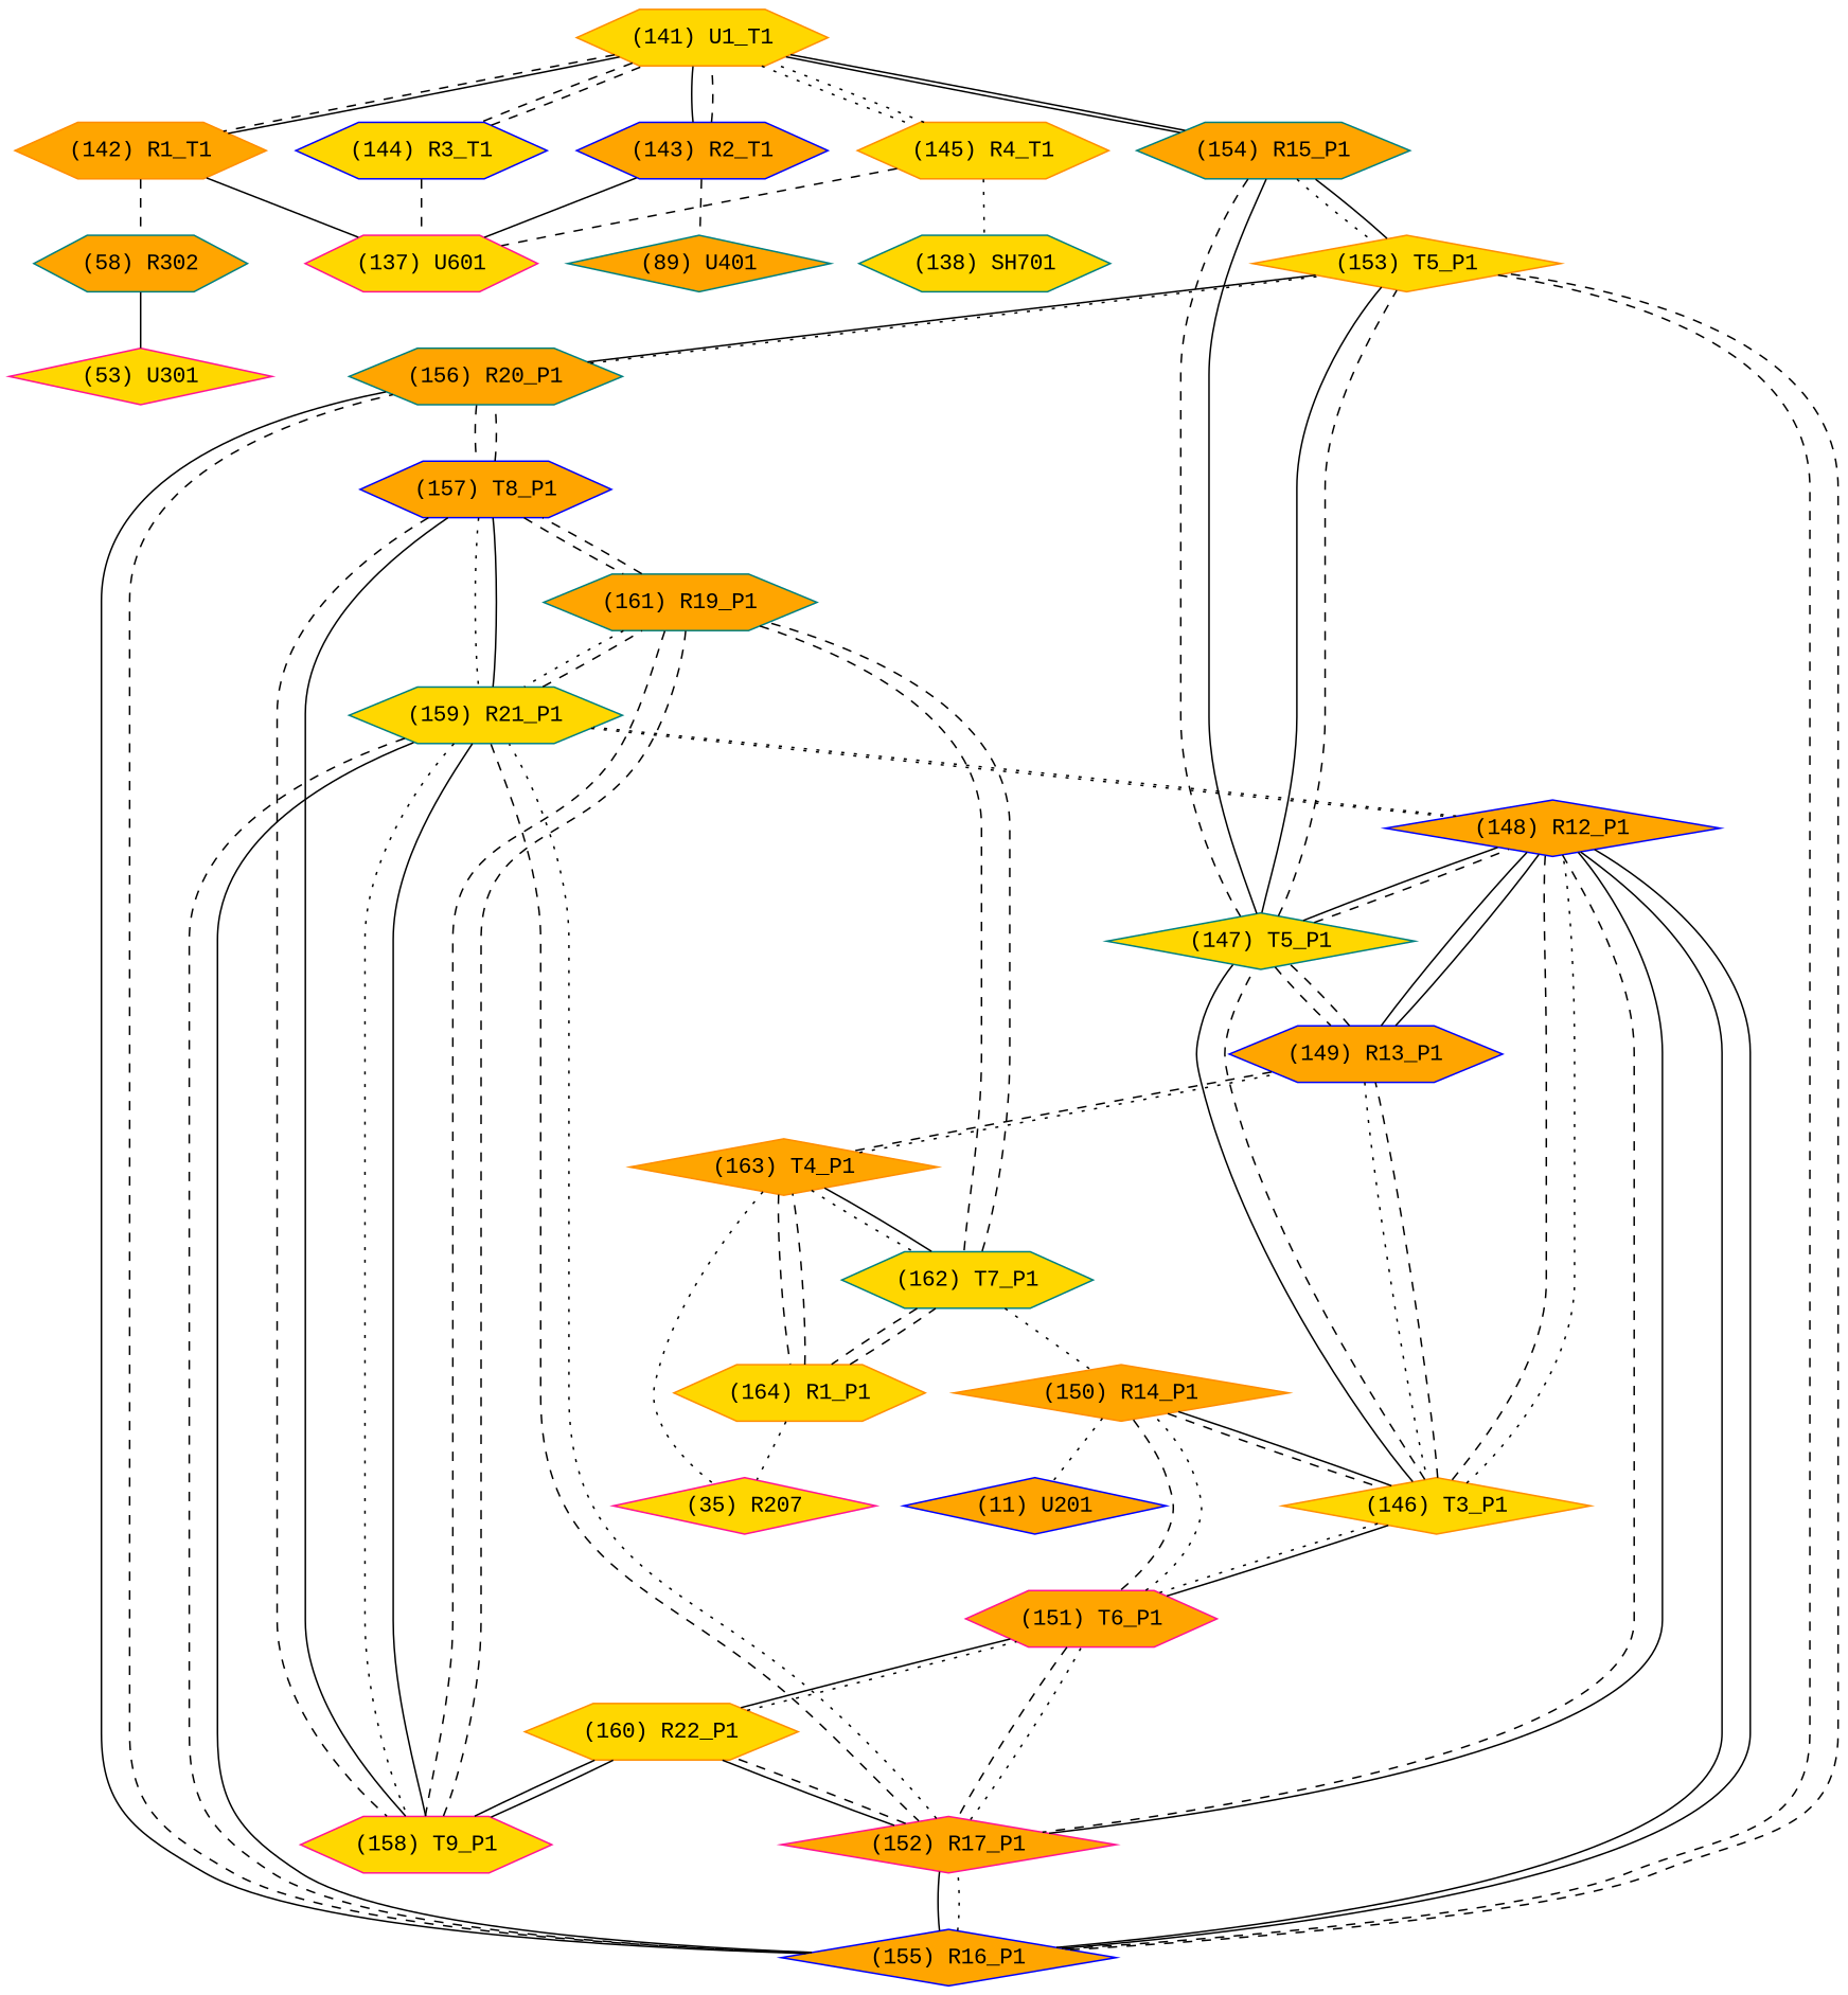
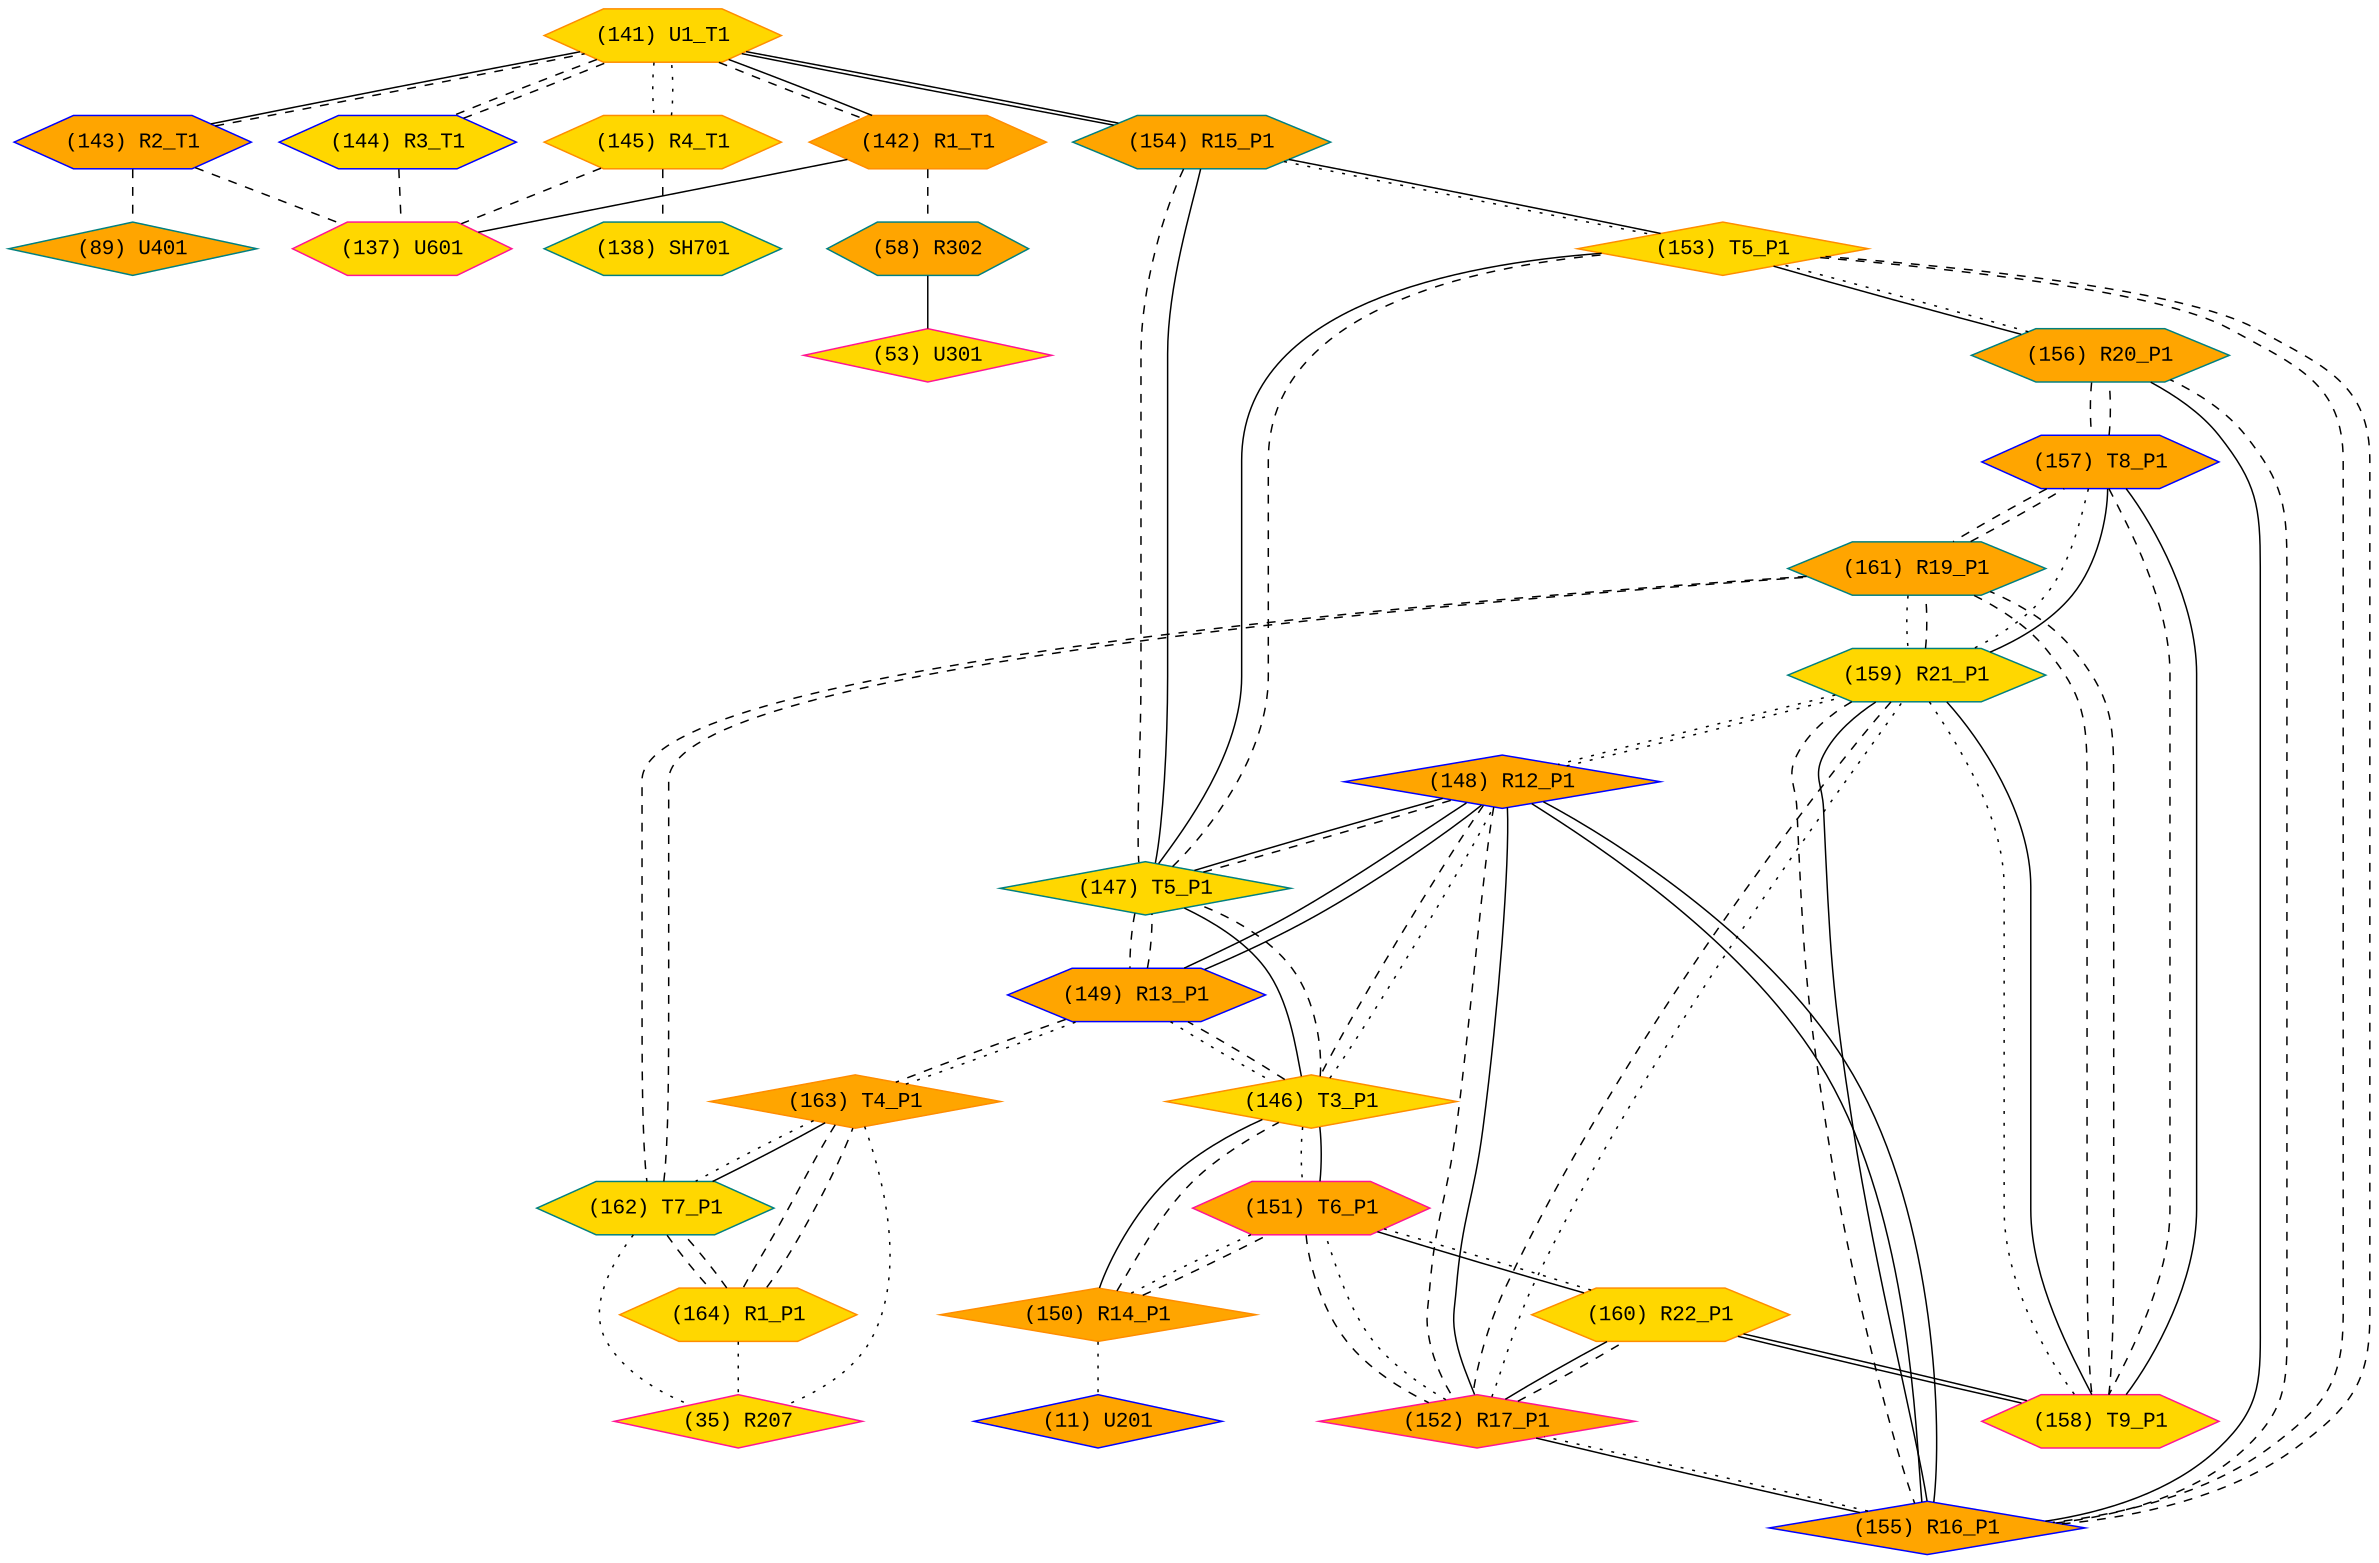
  graph {
    fontname="Liberation Mono"
    node [color=darkorange fillcolor=orange fontname="Liberation Mono" shape=hexagon style=filled]
    edge [fontname="Liberation Mono" style=dashed]
    n1 [fillcolor=gold label="(141) U1_T1"]
    n2 [label="(142) R1_T1"]
    n3 [color=blue label="(143) R2_T1"]
    n4 [color=blue fillcolor=gold label="(144) R3_T1"]
    n5 [fillcolor=gold label="(145) R4_T1"]
    n6 [color=teal label="(154) R15_P1"]
    n7 [color=deeppink fillcolor=gold label="(137) U601"]
    n8 [color=teal label="(58) R302"]
    n9 [color=teal label="(89) U401" shape=diamond]
    n10 [color=teal fillcolor=gold label="(138) SH701"]
    n11 [color=teal fillcolor=gold label="(147) T5_P1" shape=diamond]
    n12 [fillcolor=gold label="(153) T5_P1" shape=diamond]
    n13 [color=deeppink fillcolor=gold label="(53) U301" shape=diamond]
    n14 [fillcolor=gold label="(146) T3_P1" shape=diamond]
    n15 [color=blue label="(149) R13_P1"]
    n16 [color=blue label="(148) R12_P1" shape=diamond]
    n17 [color=blue label="(155) R16_P1" shape=diamond]
    n18 [color=teal label="(156) R20_P1"]
    n19 [label="(150) R14_P1" shape=diamond]
    n20 [color=deeppink label="(151) T6_P1"]
    n21 [color=blue label="(11) U201" shape=diamond]
    n22 [color=deeppink label="(152) R17_P1" shape=diamond]
    n23 [fillcolor=gold label="(160) R22_P1"]
    n24 [label="(163) T4_P1" shape=diamond]
    n25 [color=teal fillcolor=gold label="(159) R21_P1"]
    n26 [color=deeppink fillcolor=gold label="(158) T9_P1"]
    n27 [color=teal fillcolor=gold label="(162) T7_P1"]
    n28 [fillcolor=gold label="(164) R1_P1"]
    n29 [color=deeppink fillcolor=gold label="(35) R207" shape=diamond]
    n30 [color=blue label="(157) T8_P1"]
    n31 [color=teal label="(161) R19_P1"]
    n1 -- n2
    n1 -- n3 [style=solid]
    n1 -- n4
    n1 -- n5 [style=dotted]
    n1 -- n6 [style=solid]
    n2 -- n1 [style=solid]
    n2 -- n7 [style=solid]
    n2 -- n8
    n3 -- n1
-   n3 -- n7 [style=solid]
+   n3 -- n7
    n3 -- n9
    n4 -- n1
    n4 -- n7
    n5 -- n1 [style=dotted]
    n5 -- n7
-   n5 -- n10 [style=dotted]
+   n5 -- n10
    n6 -- n1 [style=solid]
    n6 -- n11
    n6 -- n12 [style=dotted]
    n8 -- n13 [style=solid]
    n11 -- n6 [style=solid]
    n11 -- n12
    n11 -- n14 [style=solid]
    n11 -- n15
    n11 -- n16
    n12 -- n6 [style=solid]
    n12 -- n11 [style=solid]
    n12 -- n17
    n12 -- n18 [style=solid]
    n14 -- n11
    n14 -- n15
    n14 -- n16 [style=dotted]
    n14 -- n19 [style=solid]
    n14 -- n20 [style=dotted]
    n15 -- n11
    n15 -- n14 [style=dotted]
    n15 -- n16 [style=solid]
    n15 -- n24
    n16 -- n11 [style=solid]
    n16 -- n14
    n16 -- n15 [style=solid]
    n16 -- n17 [style=solid]
    n16 -- n22
    n16 -- n25 [style=dotted]
    n17 -- n12
    n17 -- n16 [style=solid]
    n17 -- n18
    n17 -- n22 [style=dotted]
    n17 -- n25 [style=solid]
    n18 -- n12 [style=dotted]
    n18 -- n17 [style=solid]
    n18 -- n30
    n19 -- n14
    n19 -- n20
    n19 -- n21 [style=dotted]
    n20 -- n14 [style=solid]
    n20 -- n19 [style=dotted]
    n20 -- n22
    n20 -- n23 [style=solid]
    n22 -- n16 [style=solid]
    n22 -- n17 [style=solid]
    n22 -- n20 [style=dotted]
    n22 -- n23
    n22 -- n25 [style=dotted]
    n23 -- n20 [style=dotted]
    n23 -- n22 [style=solid]
    n23 -- n26 [style=solid]
    n24 -- n15 [style=dotted]
    n24 -- n27 [style=dotted]
    n24 -- n28
    n24 -- n29 [style=dotted]
    n25 -- n16 [style=dotted]
    n25 -- n17
    n25 -- n22
    n25 -- n26 [style=dotted]
    n25 -- n30 [style=solid]
    n25 -- n31
    n26 -- n23 [style=solid]
    n26 -- n25 [style=solid]
    n26 -- n30 [style=solid]
    n26 -- n31
    n27 -- n24 [style=solid]
    n27 -- n28
-   n27 -- n19 [style=dotted]
+   n27 -- n29 [style=dotted]
    n27 -- n31
    n28 -- n24
    n28 -- n27
    n28 -- n29 [style=dotted]
    n30 -- n18
    n30 -- n25 [style=dotted]
    n30 -- n26
    n30 -- n31
    n31 -- n25 [style=dotted]
    n31 -- n26
    n31 -- n27
    n31 -- n30
  }
